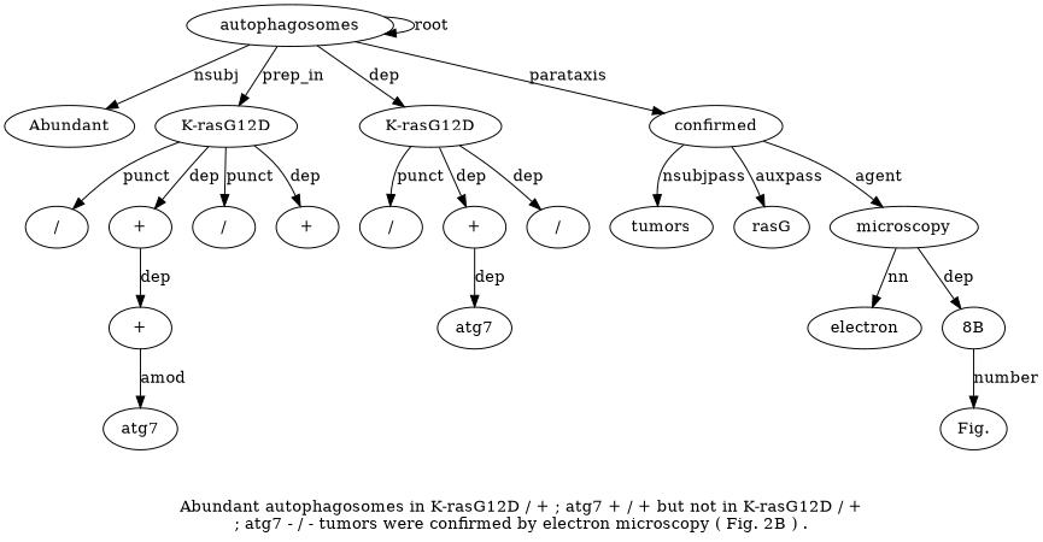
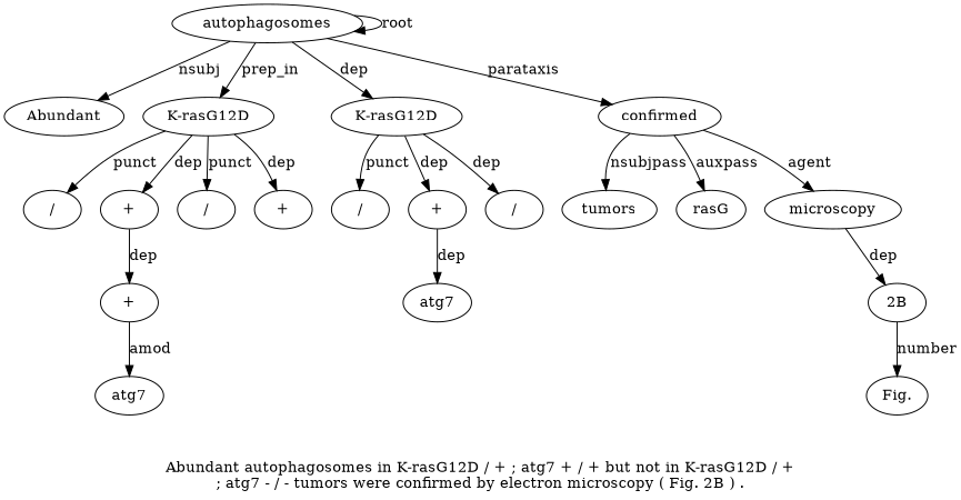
  digraph {
    label="Abundant autophagosomes in K-rasG12D / + ; atg7 + / + but not in K-rasG12D / +\n; atg7 - / - tumors were confirmed by electron microscopy ( Fig. 2B ) ."
    node [fillcolor=white style=filled]
    n1 [label=autophagosomes]
    n2 [label=Abundant]
    n3 [label="K-rasG12D"]
    n4 [label="K-rasG12D"]
    n5 [label=confirmed]
    n6 [label="/"]
    n7 [label="+"]
    n8 [label="/"]
    n9 [label="+"]
    n10 [label="/"]
    n11 [label="+"]
    n12 [label="/"]
    n13 [label=tumors]
    n14 [label=rasG]
    n15 [label=microscopy]
    n16 [label="+"]
    n17 [label=atg7]
    n18 [label=atg7]
-   n19 [label=electron]
-   n20 [label="8B"]
+   n20 [label="2B"]
    n21 [label="Fig."]
    n1 -> n1 [label=root]
    n1 -> n2 [label=nsubj]
    n1 -> n3 [label=prep_in]
    n1 -> n4 [label=dep]
    n1 -> n5 [label=parataxis]
    n3 -> n6 [label=punct]
    n3 -> n7 [label=dep]
    n3 -> n8 [label=punct]
    n3 -> n9 [label=dep]
    n4 -> n10 [label=punct]
    n4 -> n11 [label=dep]
    n4 -> n12 [label=dep]
    n5 -> n13 [label=nsubjpass]
    n5 -> n14 [label=auxpass]
    n5 -> n15 [label=agent]
    n7 -> n16 [label=dep]
    n11 -> n18 [label=dep]
-   n15 -> n19 [label=nn]
    n15 -> n20 [label=dep]
    n16 -> n17 [label=amod]
    n20 -> n21 [label=number]
  }
